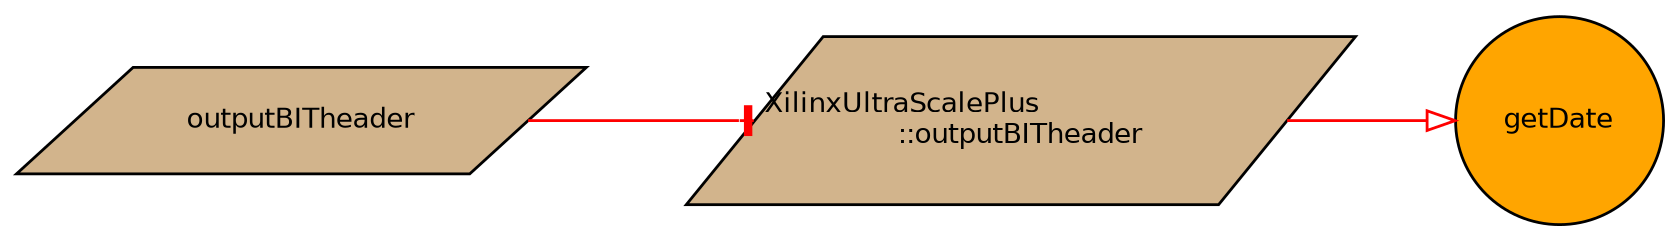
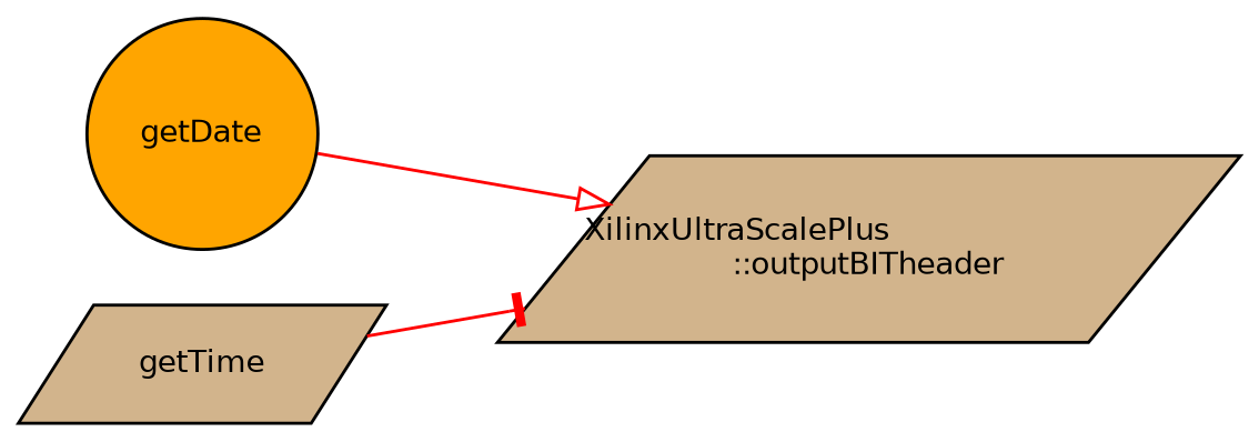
  digraph {
    rankdir=LR
    node [color=black fillcolor=tan fontname=Helvetica fontsize=10 shape=parallelogram style=filled]
    edge [color=red fontname=Helvetica fontsize=10 labelfontname=Helvetica labelfontsize=10 style=solid]
    n1 [fontcolor=black height=0.2 label="XilinxUltraScalePlus\l::outputBITheader" width=0.4]
    n2 [fillcolor=orange height=0.2 label=getDate shape=circle width=0.4]
-   n3 [height=0.2 label=outputBITheader width=0.4]
-   n1 -> n2 [arrowhead=onormal]
+   n3 [height=0.2 label=getTime width=0.4]
+   n2 -> n1 [arrowhead=onormal]
    n3 -> n1 [arrowhead=tee]
  }
